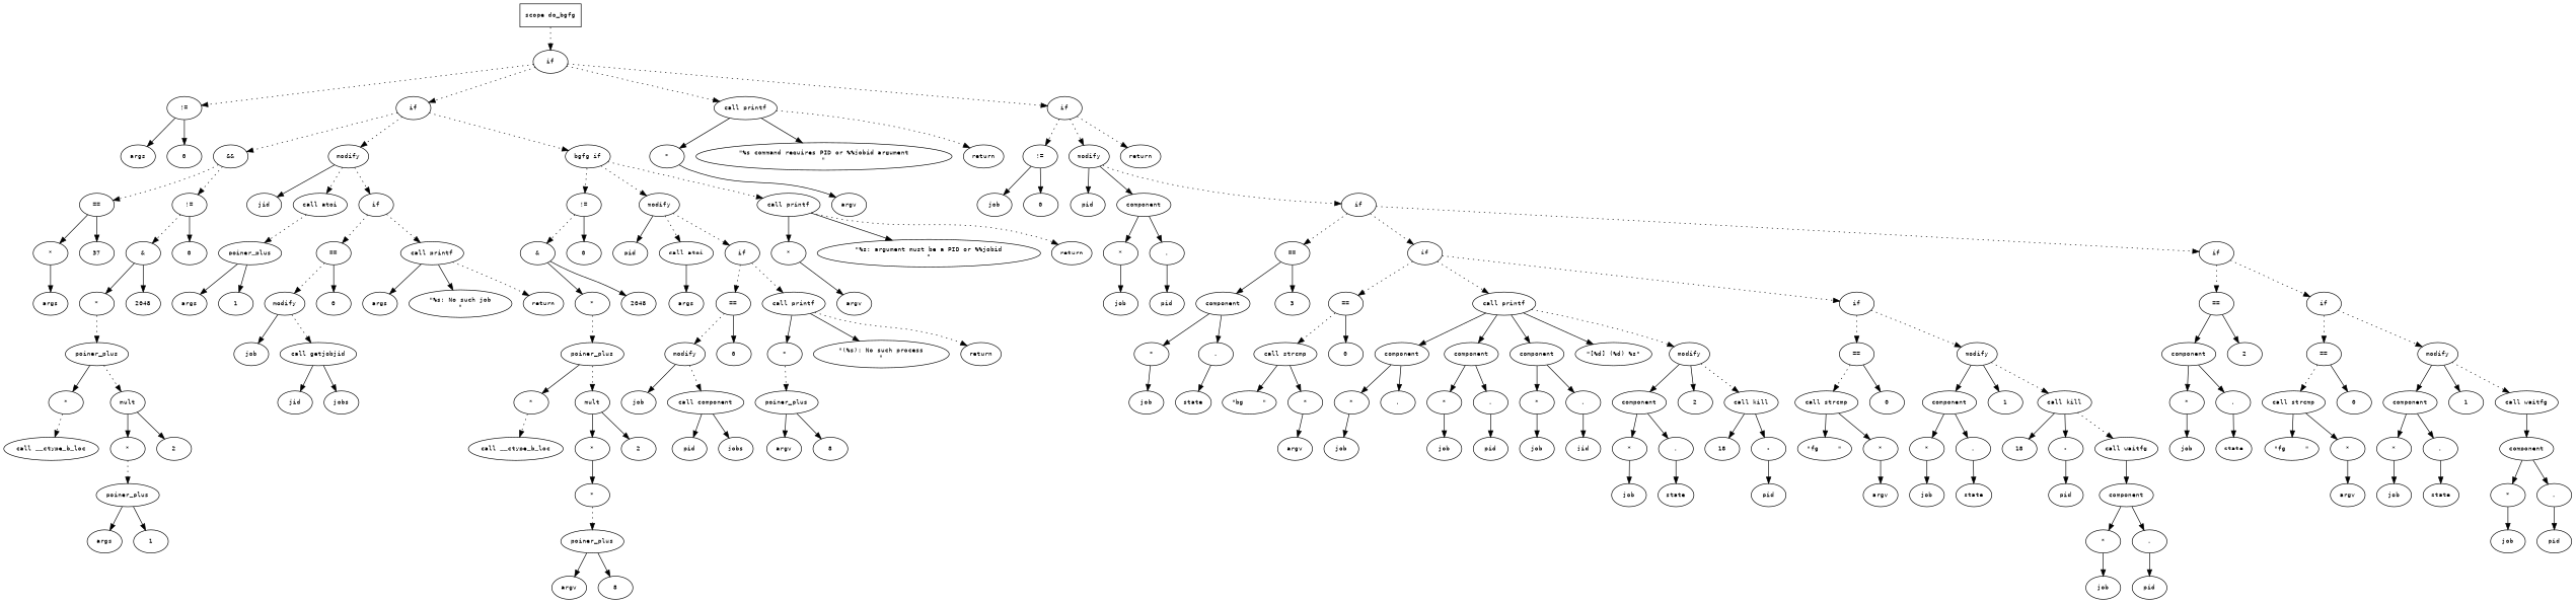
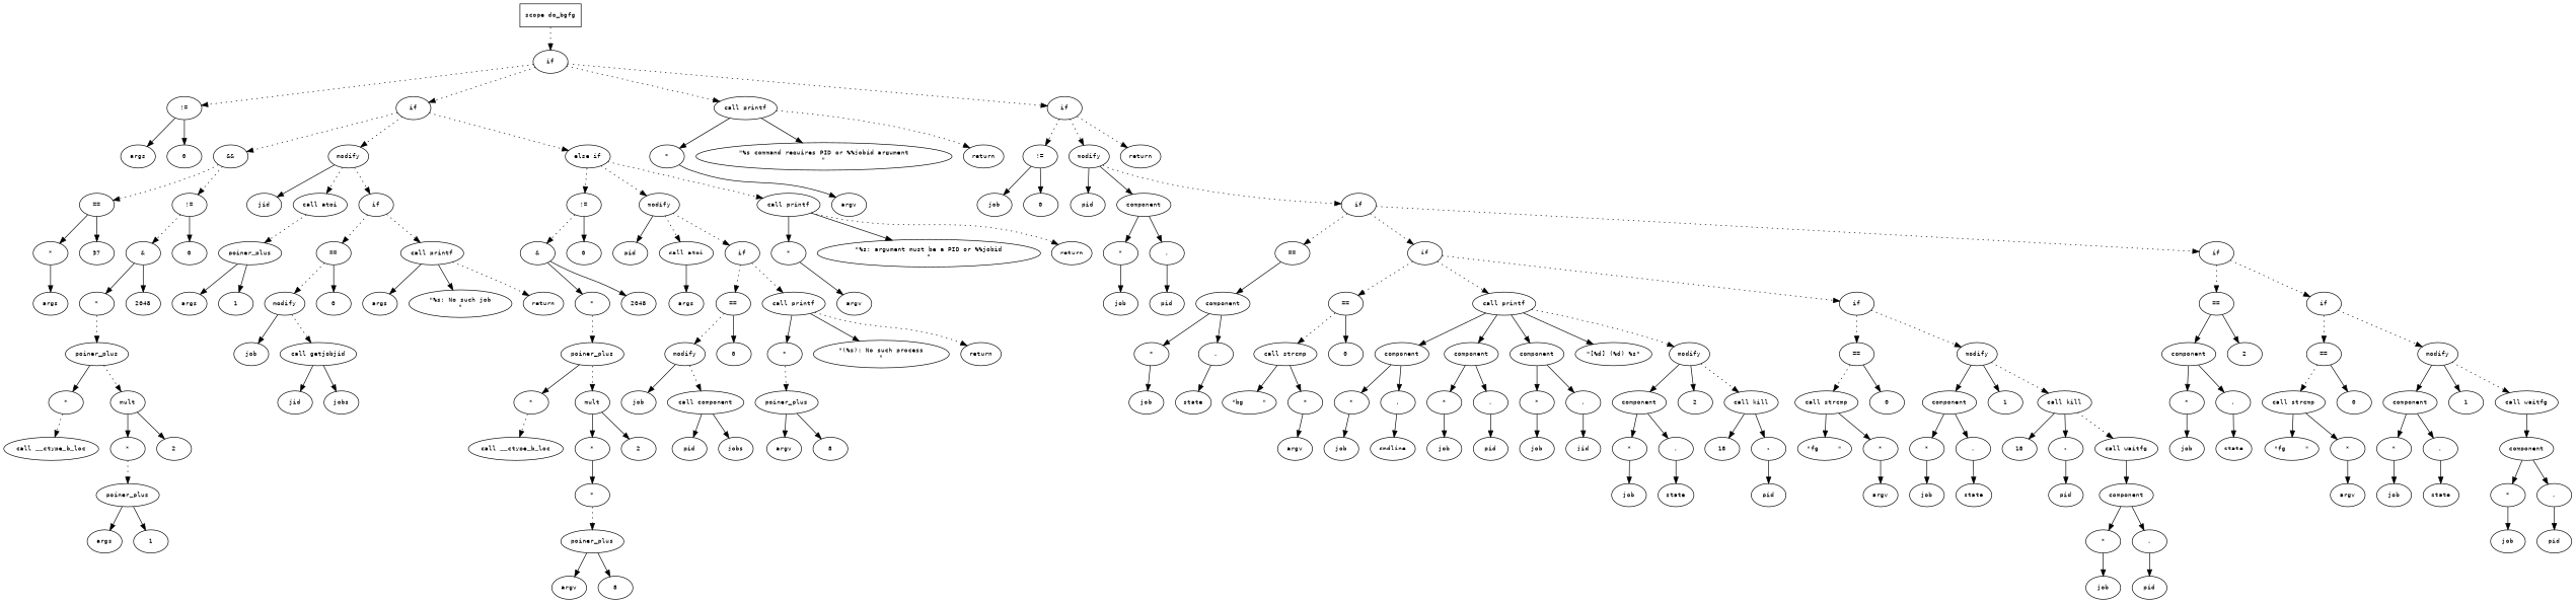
  digraph {
    fontname="DejaVu Sans Mono"
    fontsize=10
    node [fontname="DejaVu Sans Mono" fontsize=10 shape=ellipse]
    edge [fontname="DejaVu Sans Mono" fontsize=10]
    n1 [label="scope do_bgfg" shape=box]
    n2 [label=if]
    n3 [label="!="]
    n4 [label=if]
    n5 [label="call printf"]
    n6 [label=if]
    n7 [label=args]
    n8 [label=0]
    n9 [label="&&"]
    n10 [label=modify]
-   n11 [label="bgfg if"]
+   n11 [label="else if"]
    n12 [label="*"]
    n13 [label="\"%s command requires PID or %%jobid argument\n\""]
    n14 [label=return]
    n15 [label="!="]
    n16 [label=modify]
    n17 [label=return]
    n18 [label="=="]
    n19 [label="!="]
    n20 [label=jid]
    n21 [label="call atoi"]
    n22 [label=if]
    n23 [label="!="]
    n24 [label=modify]
    n25 [label="call printf"]
    n26 [label="*"]
    n27 [label=37]
    n28 [label="&"]
    n29 [label=0]
    n30 [label=args]
    n31 [label="*"]
    n32 [label=2048]
    n33 [label=poiner_plus]
    n34 [label="*"]
    n35 [label=mult]
    n36 [label="call __ctype_b_loc"]
    n37 [label="*"]
    n38 [label=2]
    n39 [label=poiner_plus]
    n40 [label=args]
    n41 [label=1]
    n42 [label=poiner_plus]
    n43 [label="=="]
    n44 [label="call printf"]
    n45 [label=args]
    n46 [label=1]
    n47 [label=modify]
    n48 [label=0]
    n49 [label=args]
    n50 [label="\"%s: No such job\n\""]
    n51 [label=return]
    n52 [label=job]
    n53 [label="call getjobjid"]
    n54 [label=jid]
    n55 [label=jobs]
    n56 [label="&"]
    n57 [label=0]
    n58 [label=pid]
    n59 [label="call atoi"]
    n60 [label=if]
    n61 [label="*"]
    n62 [label="\"%s: argument must be a PID or %%jobid\n\""]
    n63 [label=return]
    n64 [label="*"]
    n65 [label=2048]
    n66 [label=poiner_plus]
    n67 [label="*"]
    n68 [label=mult]
    n69 [label="call __ctype_b_loc"]
    n70 [label="*"]
    n71 [label=2]
    n72 [label="*"]
    n73 [label=poiner_plus]
    n74 [label=argv]
    n75 [label=8]
    n76 [label=args]
    n77 [label="=="]
    n78 [label="call printf"]
    n79 [label=modify]
    n80 [label=0]
    n81 [label="*"]
    n82 [label="\"(%s): No such process\n\""]
    n83 [label=return]
    n84 [label=job]
    n85 [label="call component"]
    n86 [label=pid]
    n87 [label=jobs]
    n88 [label=poiner_plus]
    n89 [label=argv]
    n90 [label=8]
    n91 [label=argv]
    n92 [label=argv]
    n93 [label=job]
    n94 [label=0]
    n95 [label=pid]
    n96 [label=component]
    n97 [label=if]
    n98 [label="*"]
    n99 [label="."]
    n100 [label="=="]
    n101 [label=if]
    n102 [label=if]
    n103 [label=job]
    n104 [label=pid]
    n105 [label=component]
-   n106 [label=3]
    n107 [label="=="]
    n108 [label="call printf"]
    n109 [label=if]
    n110 [label="=="]
    n111 [label=if]
    n112 [label="*"]
    n113 [label="."]
    n114 [label=job]
    n115 [label=state]
    n116 [label="call strcmp"]
    n117 [label=0]
    n118 [label=component]
    n119 [label=component]
    n120 [label=component]
    n121 [label="\"[%d] (%d) %s\""]
    n122 [label=modify]
    n123 [label="=="]
    n124 [label=modify]
    n125 [label="\"bg     \""]
    n126 [label="*"]
    n127 [label=argv]
    n128 [label="*"]
    n129 [label="."]
    n130 [label="*"]
    n131 [label="."]
    n132 [label="*"]
    n133 [label="."]
    n134 [label=component]
    n135 [label=2]
    n136 [label="call kill"]
    n137 [label=job]
+   n138 [label=cmdline]
    n139 [label=job]
    n140 [label=pid]
    n141 [label=job]
    n142 [label=jid]
    n143 [label="*"]
    n144 [label="."]
    n145 [label=18]
    n146 [label="-"]
    n147 [label=job]
    n148 [label=state]
    n149 [label=pid]
    n150 [label="call strcmp"]
    n151 [label=0]
    n152 [label=component]
    n153 [label=1]
    n154 [label="call kill"]
    n155 [label="\"fg     \""]
    n156 [label="*"]
    n157 [label=argv]
    n158 [label="*"]
    n159 [label="."]
    n160 [label=18]
    n161 [label="-"]
    n162 [label="call waitfg"]
    n163 [label=job]
    n164 [label=state]
    n165 [label=pid]
    n166 [label=component]
    n167 [label="*"]
    n168 [label="."]
    n169 [label=job]
    n170 [label=pid]
    n171 [label=component]
    n172 [label=2]
    n173 [label="=="]
    n174 [label=modify]
    n175 [label="*"]
    n176 [label="."]
    n177 [label=job]
    n178 [label=state]
    n179 [label="call strcmp"]
    n180 [label=0]
    n181 [label=component]
    n182 [label=1]
    n183 [label="call waitfg"]
    n184 [label="\"fg     \""]
    n185 [label="*"]
    n186 [label=argv]
    n187 [label="*"]
    n188 [label="."]
    n189 [label=component]
    n190 [label=job]
    n191 [label=state]
    n192 [label="*"]
    n193 [label="."]
    n194 [label=job]
    n195 [label=pid]
    n1 -> n2 [style=dotted]
    n2 -> n3 [style=dotted]
    n2 -> n4 [style=dotted]
    n2 -> n5 [style=dotted]
    n2 -> n6 [style=dotted]
    n3 -> n7
    n3 -> n8
    n4 -> n9 [style=dotted]
    n4 -> n10 [style=dotted]
    n4 -> n11 [style=dotted]
    n5 -> n12
    n5 -> n13
    n5 -> n14 [style=dotted]
    n6 -> n15 [style=dotted]
    n6 -> n16 [style=dotted]
    n6 -> n17 [style=dotted]
    n9 -> n18 [style=dotted]
    n9 -> n19 [style=dotted]
    n10 -> n20
    n10 -> n21 [style=dotted]
    n10 -> n22 [style=dotted]
    n11 -> n23 [style=dotted]
    n11 -> n24 [style=dotted]
    n11 -> n25 [style=dotted]
    n12 -> n92
    n15 -> n93
    n15 -> n94
    n16 -> n95
    n16 -> n96
    n16 -> n97 [style=dotted]
    n18 -> n26
    n18 -> n27
    n19 -> n28 [style=dotted]
    n19 -> n29
    n21 -> n42 [style=dotted]
    n22 -> n43 [style=dotted]
    n22 -> n44 [style=dotted]
    n23 -> n56 [style=dotted]
    n23 -> n57
    n24 -> n58
    n24 -> n59 [style=dotted]
    n24 -> n60 [style=dotted]
    n25 -> n61
    n25 -> n62
    n25 -> n63 [style=dotted]
    n26 -> n30
    n28 -> n31
    n28 -> n32
    n31 -> n33 [style=dotted]
    n33 -> n34
    n33 -> n35 [style=dotted]
    n34 -> n36 [style=dotted]
    n35 -> n37
    n35 -> n38
    n37 -> n39 [style=dotted]
    n39 -> n40
    n39 -> n41
    n42 -> n45
    n42 -> n46
    n43 -> n47 [style=dotted]
    n43 -> n48
    n44 -> n49
    n44 -> n50
    n44 -> n51 [style=dotted]
    n47 -> n52
    n47 -> n53 [style=dotted]
    n53 -> n54
    n53 -> n55
    n56 -> n64
    n56 -> n65
    n59 -> n76
    n60 -> n77 [style=dotted]
    n60 -> n78 [style=dotted]
    n61 -> n91
    n64 -> n66 [style=dotted]
    n66 -> n67
    n66 -> n68 [style=dotted]
    n67 -> n69 [style=dotted]
    n68 -> n70
    n68 -> n71
    n70 -> n72
    n72 -> n73 [style=dotted]
    n73 -> n74
    n73 -> n75
    n77 -> n79 [style=dotted]
    n77 -> n80
    n78 -> n81
    n78 -> n82
    n78 -> n83 [style=dotted]
    n79 -> n84
    n79 -> n85 [style=dotted]
    n81 -> n88 [style=dotted]
    n85 -> n86
    n85 -> n87
    n88 -> n89
    n88 -> n90
    n96 -> n98
    n96 -> n99
    n97 -> n100 [style=dotted]
    n97 -> n101 [style=dotted]
    n97 -> n102 [style=dotted]
    n98 -> n103
    n99 -> n104
    n100 -> n105
-   n100 -> n106
    n101 -> n107 [style=dotted]
    n101 -> n108 [style=dotted]
    n101 -> n109 [style=dotted]
    n102 -> n110 [style=dotted]
    n102 -> n111 [style=dotted]
    n105 -> n112
    n105 -> n113
    n107 -> n116 [style=dotted]
    n107 -> n117
    n108 -> n118
    n108 -> n119
    n108 -> n120
    n108 -> n121
    n108 -> n122 [style=dotted]
    n109 -> n123 [style=dotted]
    n109 -> n124 [style=dotted]
    n110 -> n171
    n110 -> n172
    n111 -> n173 [style=dotted]
    n111 -> n174 [style=dotted]
    n112 -> n114
    n113 -> n115
    n116 -> n125
    n116 -> n126
    n118 -> n128
    n118 -> n129
    n119 -> n130
    n119 -> n131
    n120 -> n132
    n120 -> n133
    n122 -> n134
    n122 -> n135
    n122 -> n136 [style=dotted]
    n123 -> n150 [style=dotted]
    n123 -> n151
    n124 -> n152
    n124 -> n153
    n124 -> n154 [style=dotted]
    n126 -> n127
    n128 -> n137
+   n129 -> n138
    n130 -> n139
    n131 -> n140
    n132 -> n141
    n133 -> n142
    n134 -> n143
    n134 -> n144
    n136 -> n145
    n136 -> n146
    n143 -> n147
    n144 -> n148
    n146 -> n149
    n150 -> n155
    n150 -> n156
    n152 -> n158
    n152 -> n159
    n154 -> n160
    n154 -> n161
    n154 -> n162 [style=dotted]
    n156 -> n157
    n158 -> n163
    n159 -> n164
    n161 -> n165
    n162 -> n166
    n166 -> n167
    n166 -> n168
    n167 -> n169
    n168 -> n170
    n171 -> n175
    n171 -> n176
    n173 -> n179 [style=dotted]
    n173 -> n180
    n174 -> n181
    n174 -> n182
    n174 -> n183 [style=dotted]
    n175 -> n177
    n176 -> n178
    n179 -> n184
    n179 -> n185
    n181 -> n187
    n181 -> n188
    n183 -> n189
    n185 -> n186
    n187 -> n190
    n188 -> n191
    n189 -> n192
    n189 -> n193
    n192 -> n194
    n193 -> n195
  }
